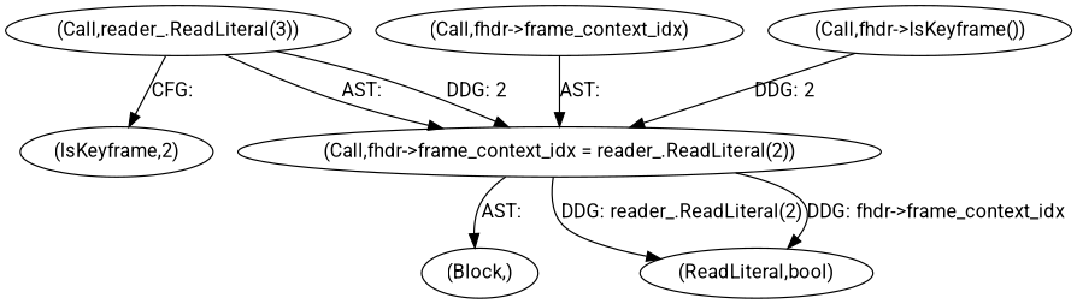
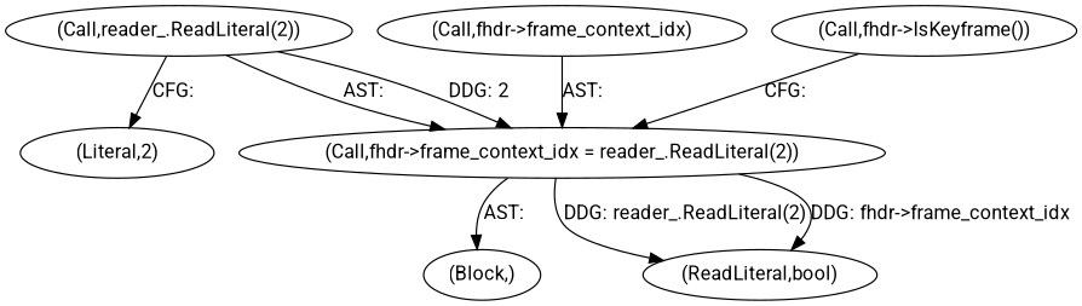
  digraph {
    fontname=Roboto
    node [fontname=Roboto]
    edge [fontname=Roboto]
-   n1 [label="(Call,reader_.ReadLiteral(3))"]
+   n1 [label="(Call,reader_.ReadLiteral(2))"]
    n2 [label="(Call,fhdr->frame_context_idx = reader_.ReadLiteral(2))"]
-   n3 [label="(IsKeyframe,2)"]
+   n3 [label="(Literal,2)"]
    n4 [label="(Block,)"]
    n5 [label="(ReadLiteral,bool)"]
    n6 [label="(Call,fhdr->frame_context_idx)"]
    n7 [label="(Call,fhdr->IsKeyframe())"]
    n1 -> n2 [label="AST: "]
    n1 -> n2 [label="DDG: 2"]
    n1 -> n3 [label="CFG: "]
    n2 -> n4 [label="AST: "]
    n2 -> n5 [label="DDG: reader_.ReadLiteral(2)"]
    n2 -> n5 [label="DDG: fhdr->frame_context_idx"]
    n6 -> n2 [label="AST: "]
-   n7 -> n2 [label="DDG: 2"]
+   n7 -> n2 [label="CFG: "]
  }
